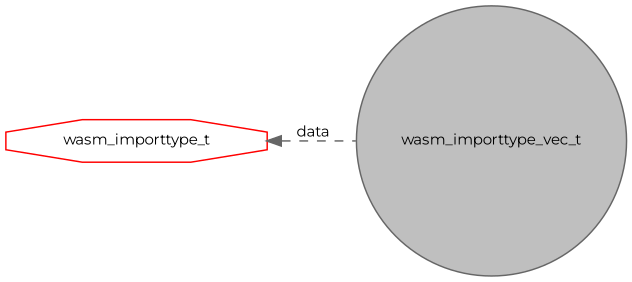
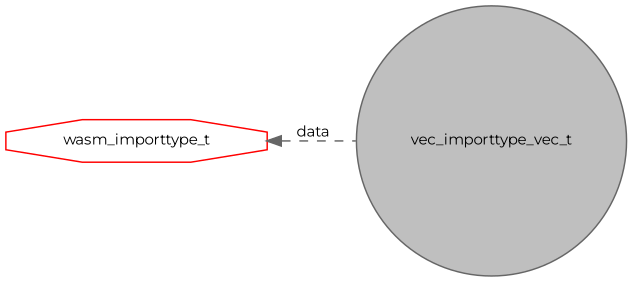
  digraph {
    rankdir=LR
    fontname=Montserrat
    node [fontname=Montserrat fontsize=10 style=filled]
-   n1 [color=gray40 fillcolor=grey75 fontcolor=black height=0.2 label=wasm_importtype_vec_t shape=circle width=0.4]
+   n1 [color=gray40 fillcolor=grey75 fontcolor=black height=0.2 label=vec_importtype_vec_t shape=circle width=0.4]
    n2 [color=red fillcolor=white height=0.2 label=wasm_importtype_t shape=octagon width=0.4]
    n2 -> n1 [color=gray40 dir=back fontname=Montserrat fontsize=10 label=" data" labelfontname=Helvetica labelfontsize=10 style=dashed]
  }
